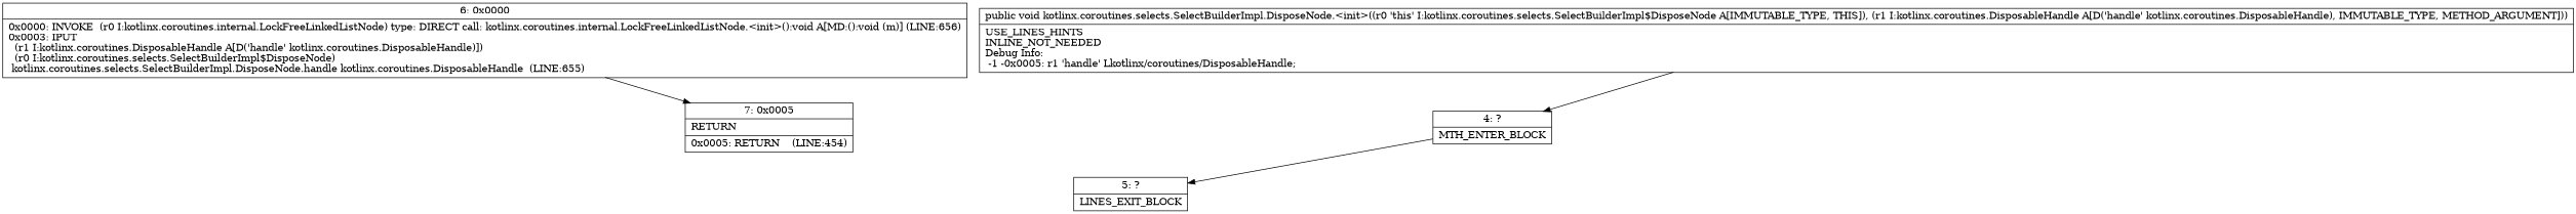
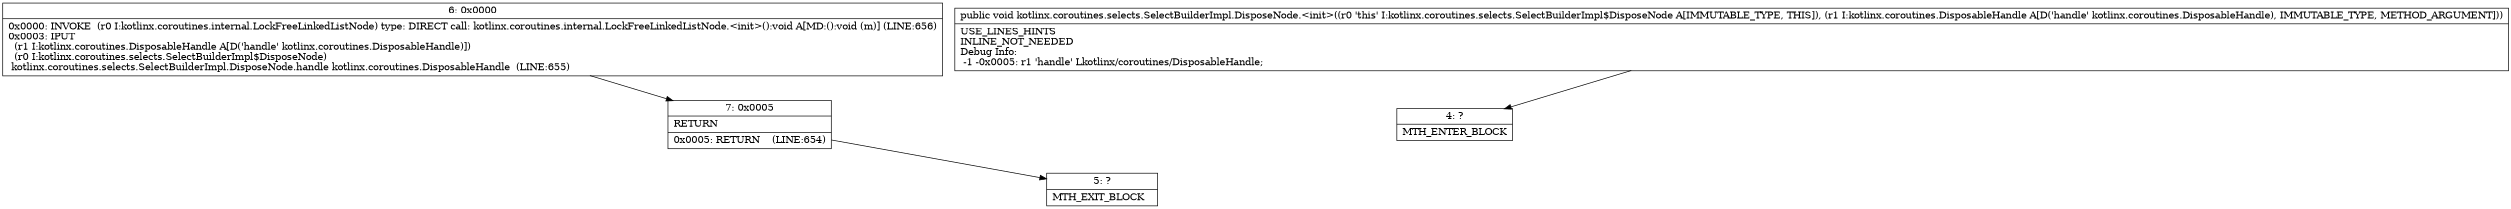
  digraph {
    node [shape=record]
    n1 [label="{4\:\ ?|MTH_ENTER_BLOCK\l}"]
    n2 [label="{6\:\ 0x0000|0x0000: INVOKE  (r0 I:kotlinx.coroutines.internal.LockFreeLinkedListNode) type: DIRECT call: kotlinx.coroutines.internal.LockFreeLinkedListNode.\<init\>():void A[MD:():void (m)] (LINE:656)\l0x0003: IPUT  \l  (r1 I:kotlinx.coroutines.DisposableHandle A[D('handle' kotlinx.coroutines.DisposableHandle)])\l  (r0 I:kotlinx.coroutines.selects.SelectBuilderImpl$DisposeNode)\l kotlinx.coroutines.selects.SelectBuilderImpl.DisposeNode.handle kotlinx.coroutines.DisposableHandle  (LINE:655)\l}"]
-   n3 [label="{7\:\ 0x0005|RETURN\l|0x0005: RETURN    (LINE:454)\l}"]
-   n4 [label="{5\:\ ?|LINES_EXIT_BLOCK\l}"]
+   n3 [label="{7\:\ 0x0005|RETURN\l|0x0005: RETURN    (LINE:654)\l}"]
+   n4 [label="{5\:\ ?|MTH_EXIT_BLOCK\l}"]
    n5 [label="{public void kotlinx.coroutines.selects.SelectBuilderImpl.DisposeNode.\<init\>((r0 'this' I:kotlinx.coroutines.selects.SelectBuilderImpl$DisposeNode A[IMMUTABLE_TYPE, THIS]), (r1 I:kotlinx.coroutines.DisposableHandle A[D('handle' kotlinx.coroutines.DisposableHandle), IMMUTABLE_TYPE, METHOD_ARGUMENT]))  | USE_LINES_HINTS\lINLINE_NOT_NEEDED\lDebug Info:\l  \-1 \-0x0005: r1 'handle' Lkotlinx\/coroutines\/DisposableHandle;\l}"]
    n2 -> n3
-   n1 -> n4
+   n3 -> n4
    n5 -> n1
  }
